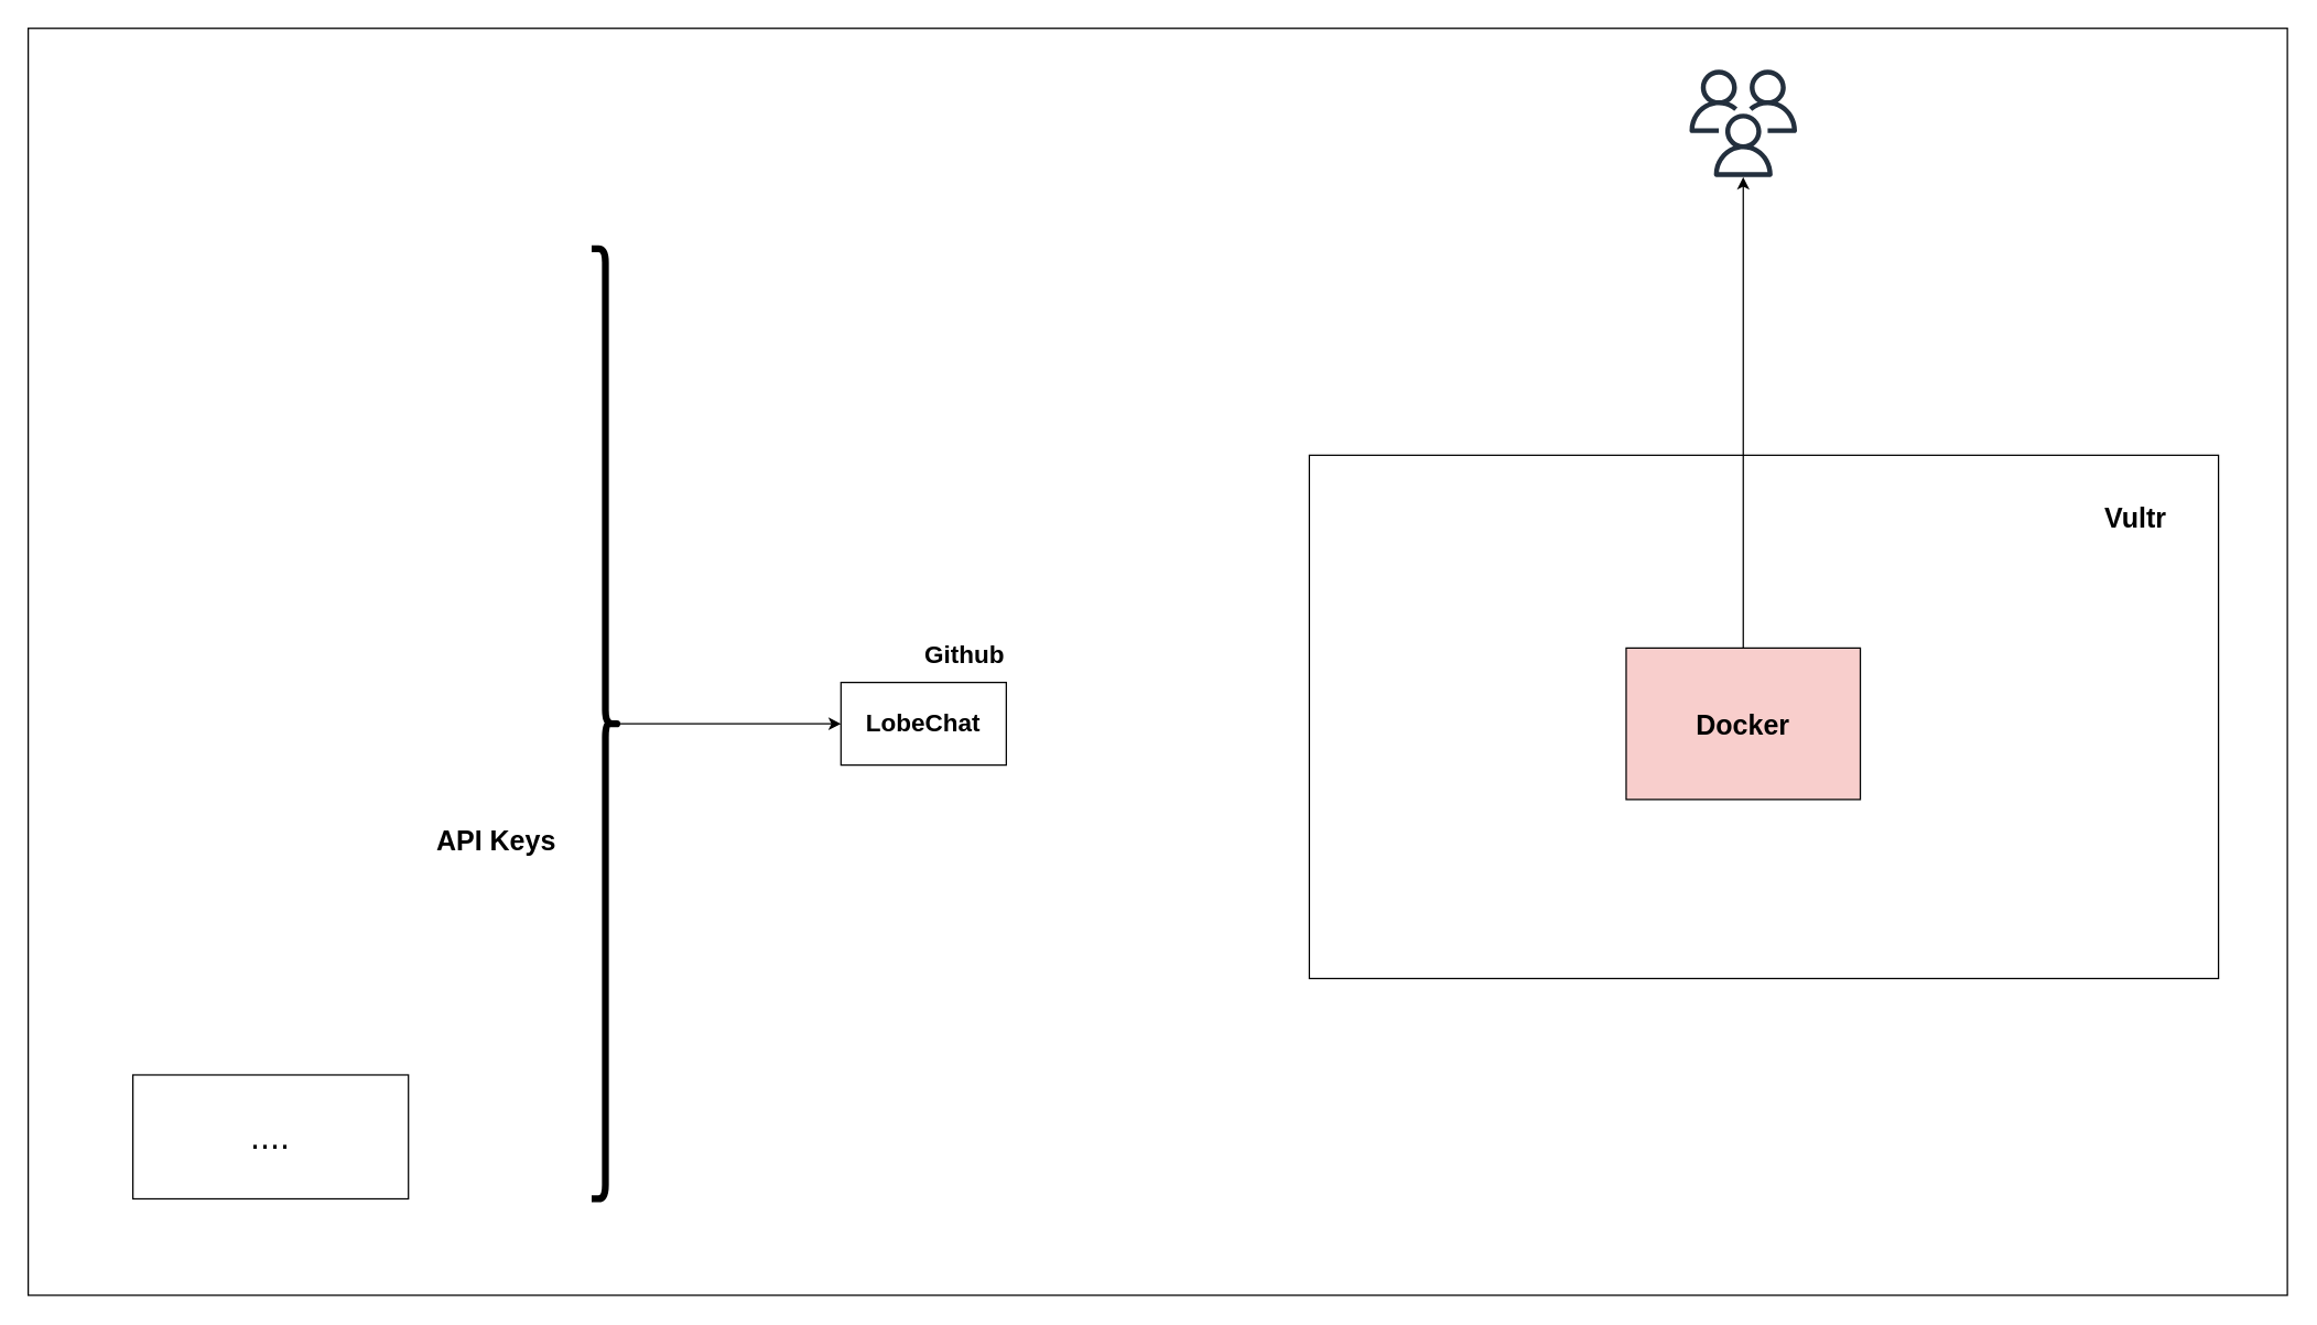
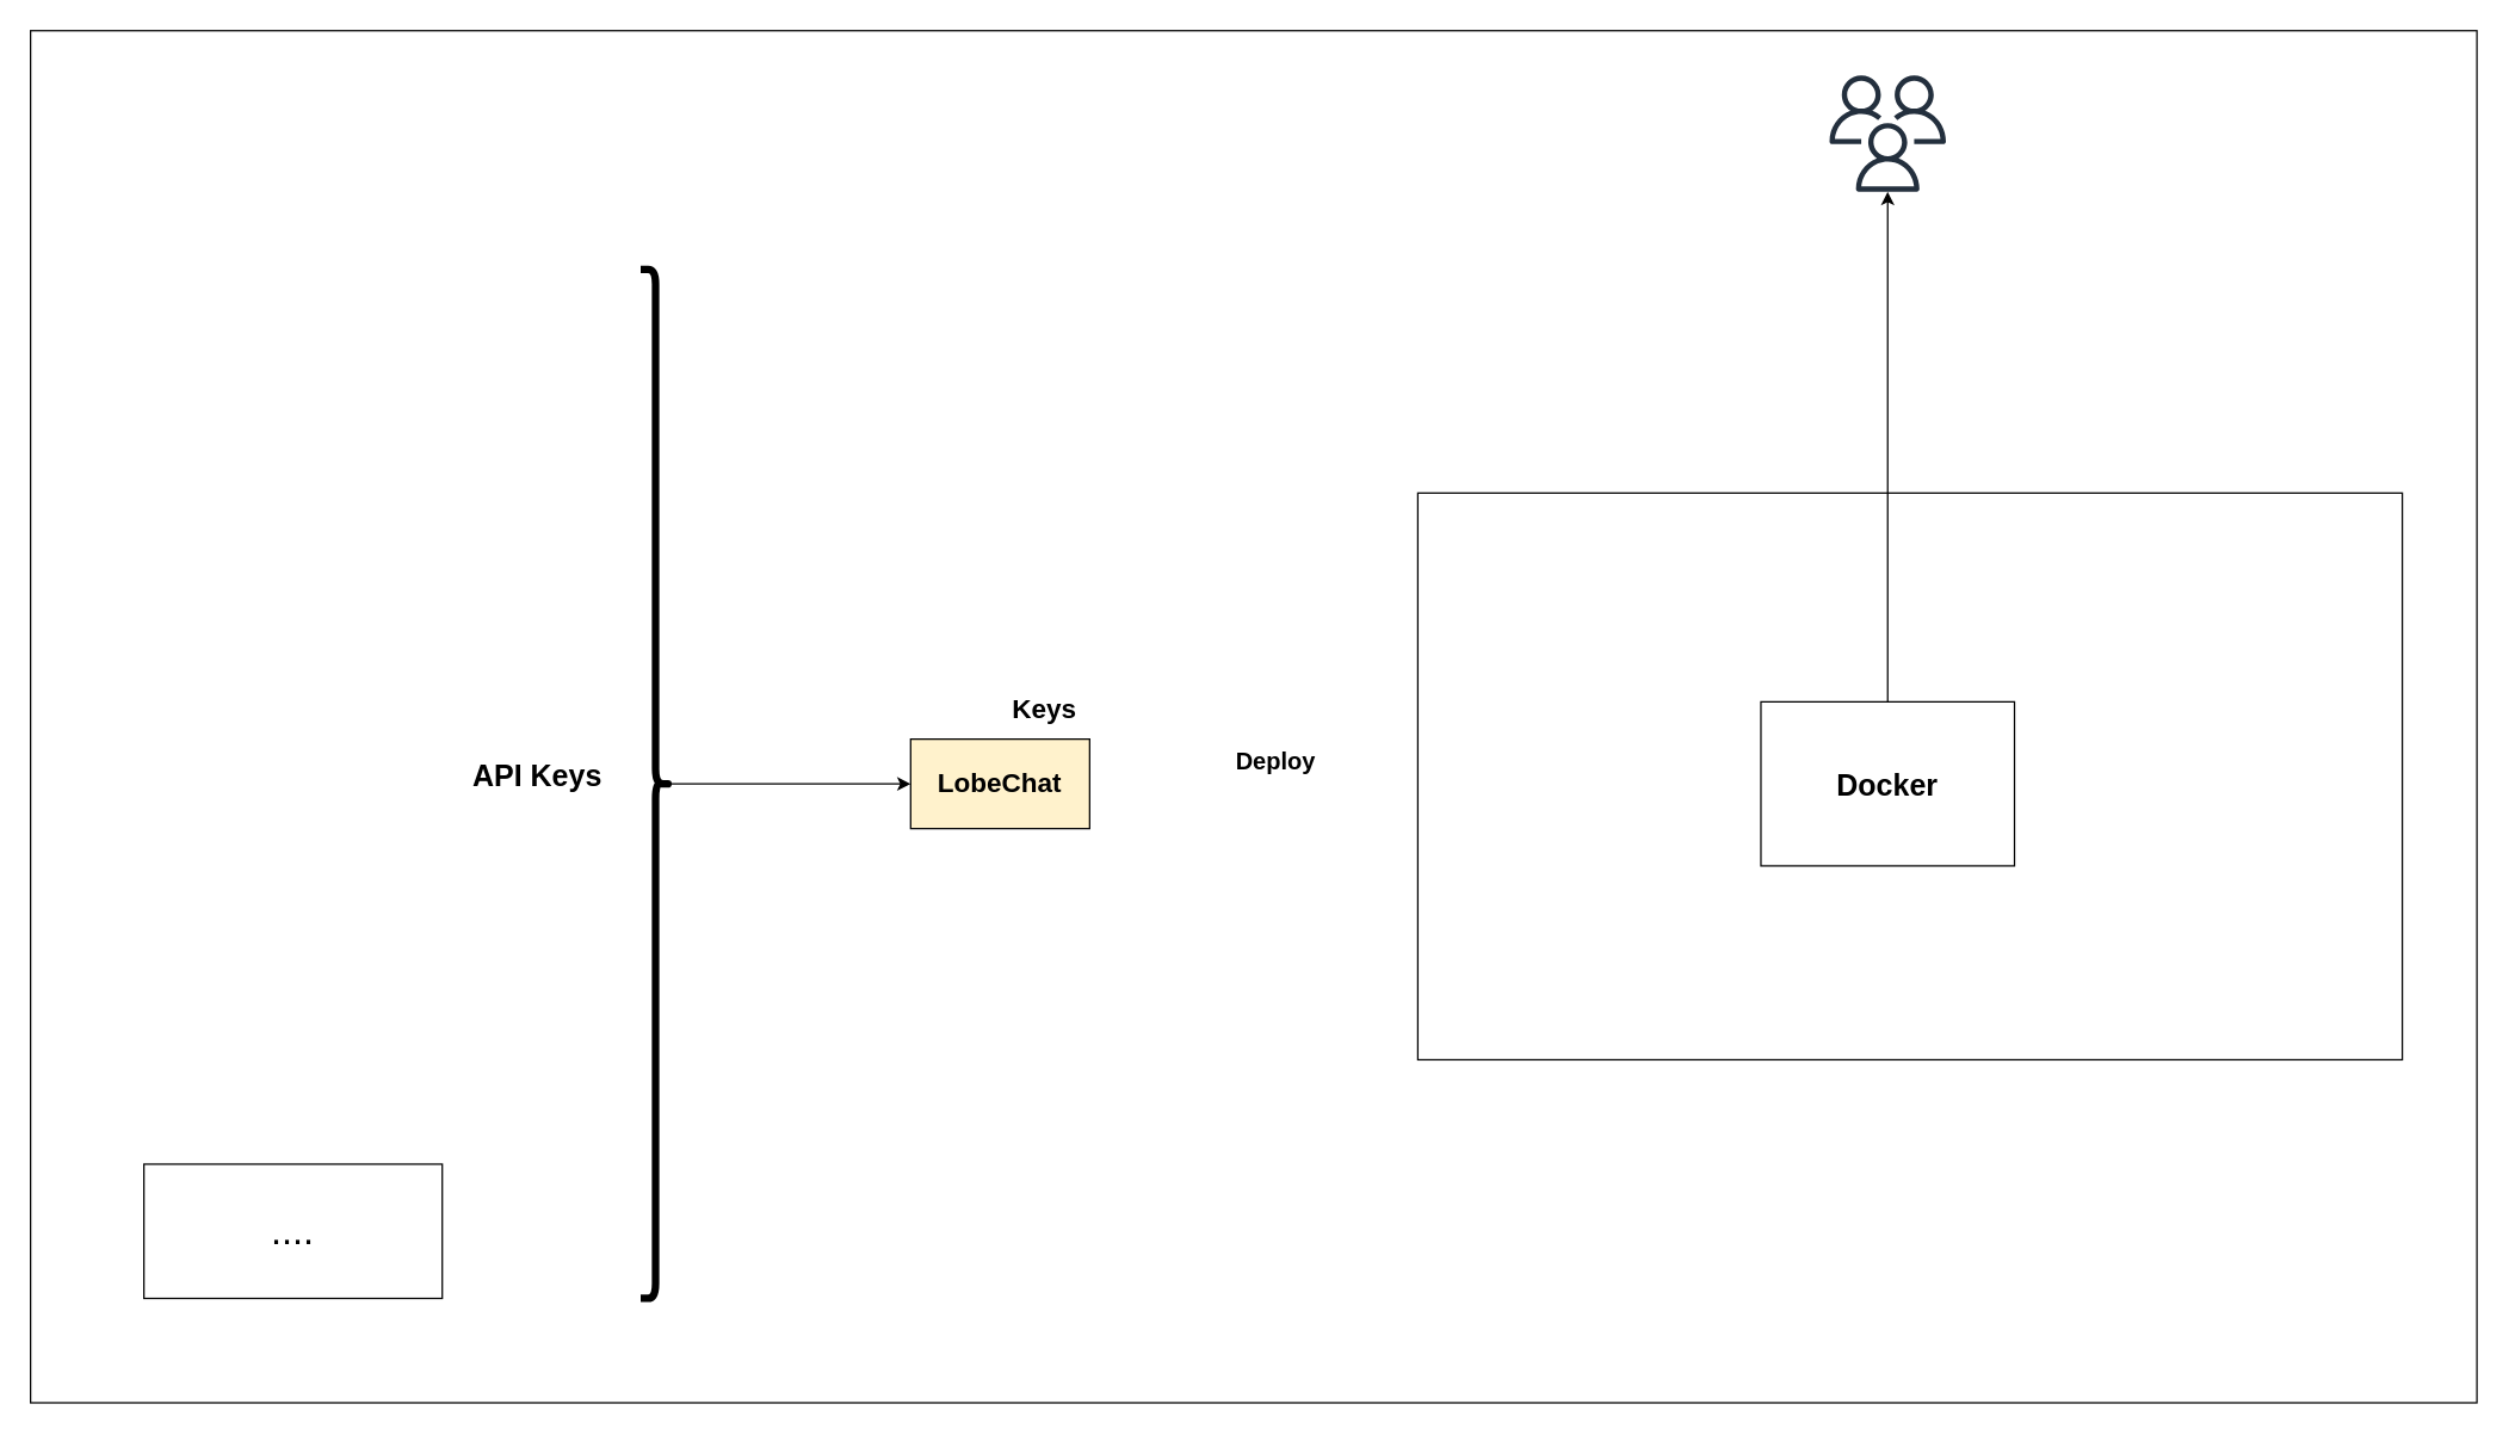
  <mxCell id="0" />
  <mxCell id="1" parent="0" />
  <mxCell id="2" value="" style="rounded=0;whiteSpace=wrap;html=1;" vertex="1" parent="1"><mxGeometry x="20" y="20" width="1640" height="920" as="geometry" /></mxCell>
  <mxCell id="3" value="" style="shape=image;verticalLabelPosition=bottom;labelBackgroundColor=default;verticalAlign=top;aspect=fixed;imageAspect=0;image=https://thehealthcaretechnologyreport.com/wp-content/uploads/2023/03/ChatGPT.jpeg;" vertex="1" parent="1"><mxGeometry x="96" y="180" width="195.55" height="110" as="geometry" /></mxCell>
  <mxCell id="4" value="" style="shape=image;verticalLabelPosition=bottom;labelBackgroundColor=default;verticalAlign=top;aspect=fixed;imageAspect=0;image=https://storage.googleapis.com/gweb-uniblog-publish-prod/images/Gemini_SS.width-1300.jpg;" vertex="1" parent="1"><mxGeometry x="96" y="300" width="195.55" height="110" as="geometry" /></mxCell>
  <mxCell id="5" value="" style="shape=image;verticalLabelPosition=bottom;labelBackgroundColor=default;verticalAlign=top;aspect=fixed;imageAspect=0;image=https://claude.ai/images/claude_ogimage.png;" vertex="1" parent="1"><mxGeometry x="98.2" y="420" width="195.59" height="110" as="geometry" /></mxCell>
  <mxCell id="6" value="" style="shape=image;verticalLabelPosition=bottom;labelBackgroundColor=default;verticalAlign=top;aspect=fixed;imageAspect=0;image=https://wow.groq.com/wp-content/uploads/2023/03/og-image-groq.jpg;" vertex="1" parent="1"><mxGeometry x="96" y="540" width="200" height="105" as="geometry" /></mxCell>
  <mxCell id="7" value="" style="shape=image;verticalLabelPosition=bottom;labelBackgroundColor=default;verticalAlign=top;aspect=fixed;imageAspect=0;image=https://miro.medium.com/v2/resize:fit:1400/1*AofdeQ5957OQ54HVQBfAfg.jpeg;" vertex="1" parent="1"><mxGeometry x="95.99" y="660" width="195.56" height="110" as="geometry" /></mxCell>
  <mxCell id="8" value="&lt;font style=&quot;font-size: 26px;&quot;&gt;....&lt;/font&gt;" style="rounded=0;whiteSpace=wrap;html=1;" vertex="1" parent="1"><mxGeometry x="95.99" y="780" width="200.01" height="90" as="geometry" /></mxCell>
  <mxCell id="9" style="edgeStyle=orthogonalEdgeStyle;rounded=0;orthogonalLoop=1;jettySize=auto;html=1;entryX=0;entryY=0.5;entryDx=0;entryDy=0;" edge="1" parent="1" source="10" target="19"><mxGeometry relative="1" as="geometry" /></mxCell>
  <mxCell id="10" value="" style="shape=curlyBracket;whiteSpace=wrap;html=1;rounded=1;flipH=1;labelPosition=right;verticalLabelPosition=middle;align=left;verticalAlign=middle;strokeWidth=5;" vertex="1" parent="1"><mxGeometry x="429" y="180" width="20" height="690" as="geometry" /></mxCell>
- <mxCell id="11" value="&lt;font style=&quot;font-size: 20px;&quot;&gt;&lt;b&gt;API Keys&lt;/b&gt;&lt;/font&gt;" style="text;html=1;strokeColor=none;fillColor=none;align=center;verticalAlign=middle;whiteSpace=wrap;rounded=0;" vertex="1" parent="1"><mxGeometry x="310" y="594" width="100" height="30" as="geometry" /></mxCell>
+ <mxCell id="11" value="&lt;font style=&quot;font-size: 20px;&quot;&gt;&lt;b&gt;API Keys&lt;/b&gt;&lt;/font&gt;" style="text;html=1;strokeColor=none;fillColor=none;align=center;verticalAlign=middle;whiteSpace=wrap;rounded=0;" vertex="1" parent="1"><mxGeometry x="310" y="504" width="100" height="30" as="geometry" /></mxCell>
  <mxCell id="12" value="" style="rounded=0;whiteSpace=wrap;html=1;" vertex="1" parent="1"><mxGeometry x="950" y="330" width="660" height="380" as="geometry" /></mxCell>
- <mxCell id="13" value="&lt;font style=&quot;font-size: 20px;&quot;&gt;&lt;b&gt;Vultr&lt;/b&gt;&lt;/font&gt;" style="text;html=1;strokeColor=none;fillColor=none;align=center;verticalAlign=middle;whiteSpace=wrap;rounded=0;" vertex="1" parent="1"><mxGeometry x="1520" y="360" width="60" height="30" as="geometry" /></mxCell>
- <mxCell id="14" value="&lt;font style=&quot;font-size: 20px;&quot;&gt;&lt;b&gt;Docker&lt;/b&gt;&lt;/font&gt;" style="rounded=0;whiteSpace=wrap;html=1;fillColor=#f8cecc;" vertex="1" parent="1"><mxGeometry x="1180" y="470" width="170" height="110" as="geometry" /></mxCell>
+ <mxCell id="14" value="&lt;font style=&quot;font-size: 20px;&quot;&gt;&lt;b&gt;Docker&lt;/b&gt;&lt;/font&gt;" style="rounded=0;whiteSpace=wrap;html=1;" vertex="1" parent="1"><mxGeometry x="1180" y="470" width="170" height="110" as="geometry" /></mxCell>
+ <mxCell id="15" value="&lt;font style=&quot;font-size: 16px;&quot;&gt;&lt;b&gt;Deploy&lt;/b&gt;&lt;/font&gt;" style="text;html=1;strokeColor=none;fillColor=none;align=center;verticalAlign=middle;whiteSpace=wrap;rounded=0;" vertex="1" parent="1"><mxGeometry x="825" y="495" width="60" height="30" as="geometry" /></mxCell>
  <mxCell id="16" value="" style="sketch=0;outlineConnect=0;fontColor=#232F3E;gradientColor=none;fillColor=#232F3D;strokeColor=none;dashed=0;verticalLabelPosition=bottom;verticalAlign=top;align=center;html=1;fontSize=12;fontStyle=0;aspect=fixed;pointerEvents=1;shape=mxgraph.aws4.users;" vertex="1" parent="1"><mxGeometry x="1226" y="50" width="78" height="78" as="geometry" /></mxCell>
  <mxCell id="17" value="" style="endArrow=classic;html=1;rounded=0;exitX=0.5;exitY=0;exitDx=0;exitDy=0;" edge="1" parent="1" source="14" target="16"><mxGeometry width="50" height="50" relative="1" as="geometry"><mxPoint x="890" y="450" as="sourcePoint" /><mxPoint x="940" y="400" as="targetPoint" /></mxGeometry></mxCell>
- <mxCell id="18" value="&lt;font style=&quot;font-size: 18px;&quot;&gt;&lt;b&gt;Github&lt;/b&gt;&lt;/font&gt;" style="text;html=1;strokeColor=none;fillColor=none;align=center;verticalAlign=middle;whiteSpace=wrap;rounded=0;" vertex="1" parent="1"><mxGeometry x="670" y="460" width="60" height="30" as="geometry" /></mxCell>
- <mxCell id="19" value="&lt;b&gt;&lt;font style=&quot;font-size: 18px;&quot;&gt;LobeChat&lt;/font&gt;&lt;/b&gt;" style="rounded=0;whiteSpace=wrap;html=1;" vertex="1" parent="1"><mxGeometry x="610" y="495" width="120" height="60" as="geometry" /></mxCell>
+ <mxCell id="18" value="&lt;font style=&quot;font-size: 18px;&quot;&gt;&lt;b&gt;Keys&lt;/b&gt;&lt;/font&gt;" style="text;html=1;strokeColor=none;fillColor=none;align=center;verticalAlign=middle;whiteSpace=wrap;rounded=0;" vertex="1" parent="1"><mxGeometry x="670" y="460" width="60" height="30" as="geometry" /></mxCell>
+ <mxCell id="19" value="&lt;b&gt;&lt;font style=&quot;font-size: 18px;&quot;&gt;LobeChat&lt;/font&gt;&lt;/b&gt;" style="rounded=0;whiteSpace=wrap;html=1;fillColor=#fff2cc;" vertex="1" parent="1"><mxGeometry x="610" y="495" width="120" height="60" as="geometry" /></mxCell>
